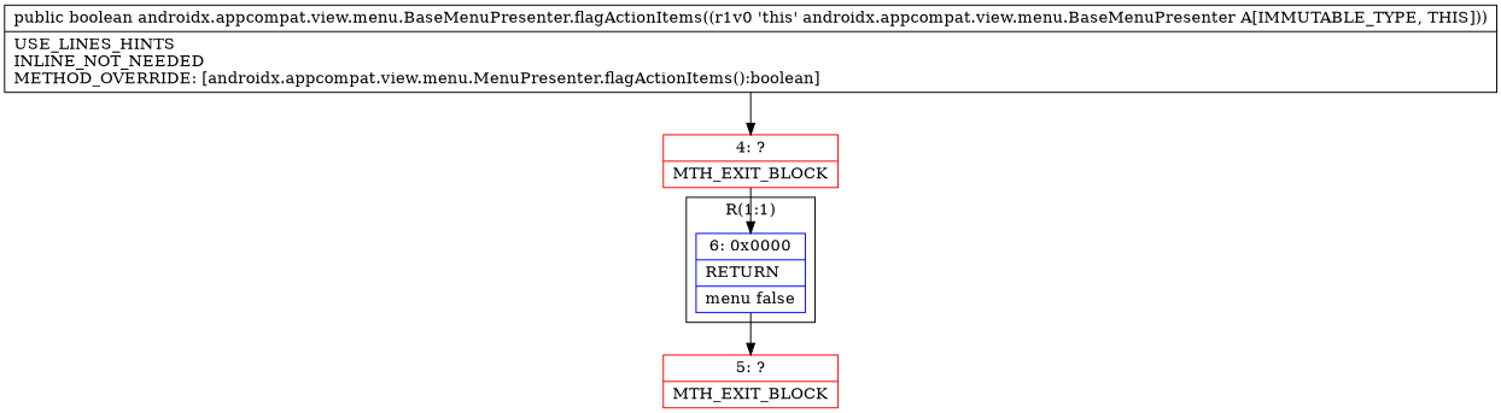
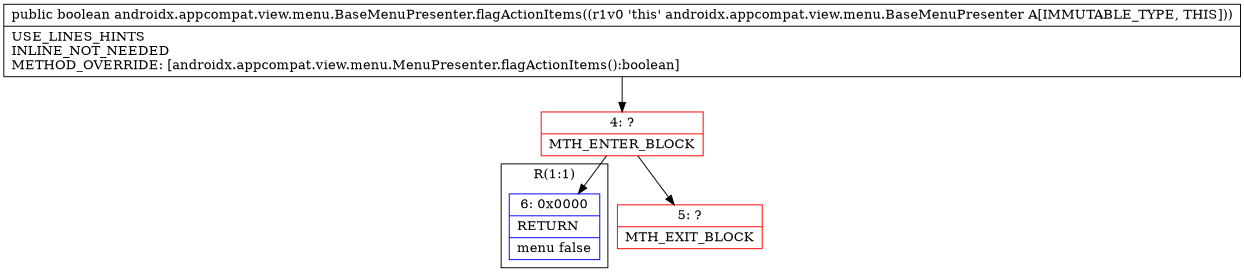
  digraph {
    node [color=red shape=record]
    n1 [color=blue label="{6\:\ 0x0000|RETURN\l|menu false\l}"]
    n2 [label="{5\:\ ?|MTH_EXIT_BLOCK\l}"]
-   n3 [label="{4\:\ ?|MTH_EXIT_BLOCK\l}"]
+   n3 [label="{4\:\ ?|MTH_ENTER_BLOCK\l}"]
    n4 [label="{public boolean androidx.appcompat.view.menu.BaseMenuPresenter.flagActionItems((r1v0 'this' androidx.appcompat.view.menu.BaseMenuPresenter A[IMMUTABLE_TYPE, THIS]))  | USE_LINES_HINTS\lINLINE_NOT_NEEDED\lMETHOD_OVERRIDE: [androidx.appcompat.view.menu.MenuPresenter.flagActionItems():boolean]\l}" color=""]
    subgraph cluster_1 {
      label="R(1:1)"
      n1
    }
-   n1 -> n2
+   n3 -> n2
    n3 -> n1
    n4 -> n3
  }
